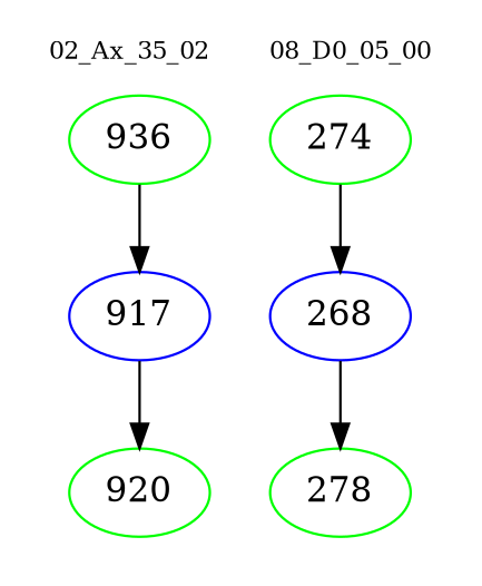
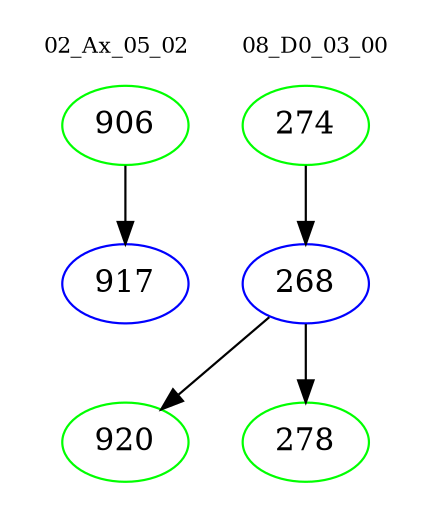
  digraph {
    node [color=green]
    edge [color=black]
-   n1 [label=936]
+   n1 [label=906]
    n2 [color=blue label=917]
    n3 [label=920]
    n4 [label=274]
    n5 [color=blue label=268]
    n6 [label=278]
    subgraph cluster_1 {
      color=white
      fontsize=10
-     label="02_Ax_35_02"
+     label="02_Ax_05_02"
      n1
      n2
      n3
    }
    subgraph cluster_2 {
      color=white
      fontsize=10
-     label="08_D0_05_00"
+     label="08_D0_03_00"
      n4
      n5
      n6
    }
    n1 -> n2
-   n2 -> n3
+   n5 -> n3
    n4 -> n5
    n5 -> n6
  }
